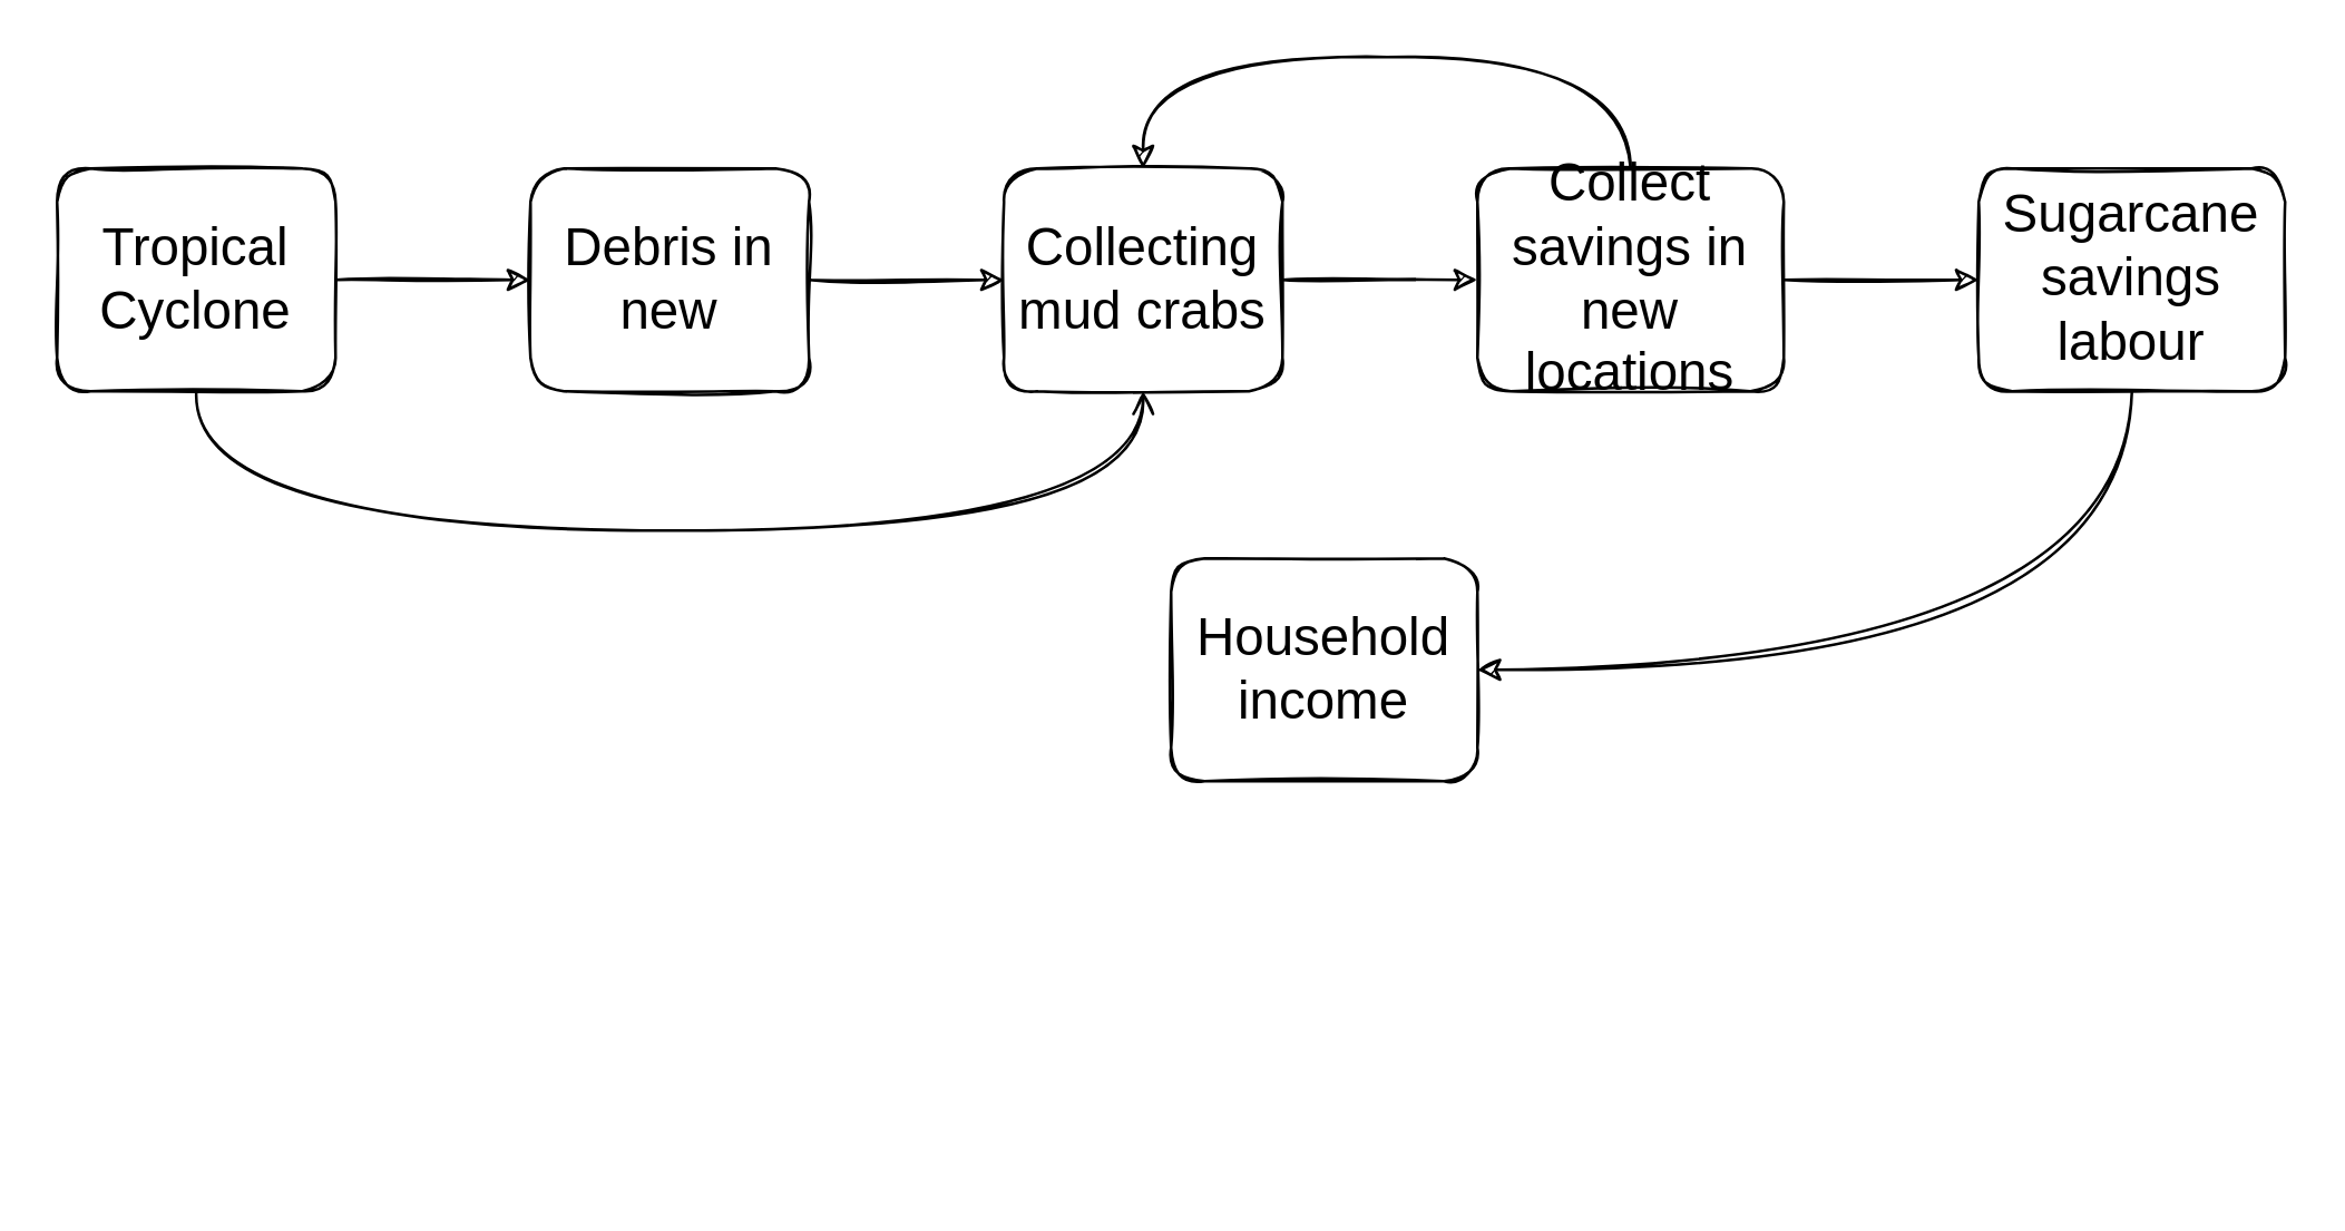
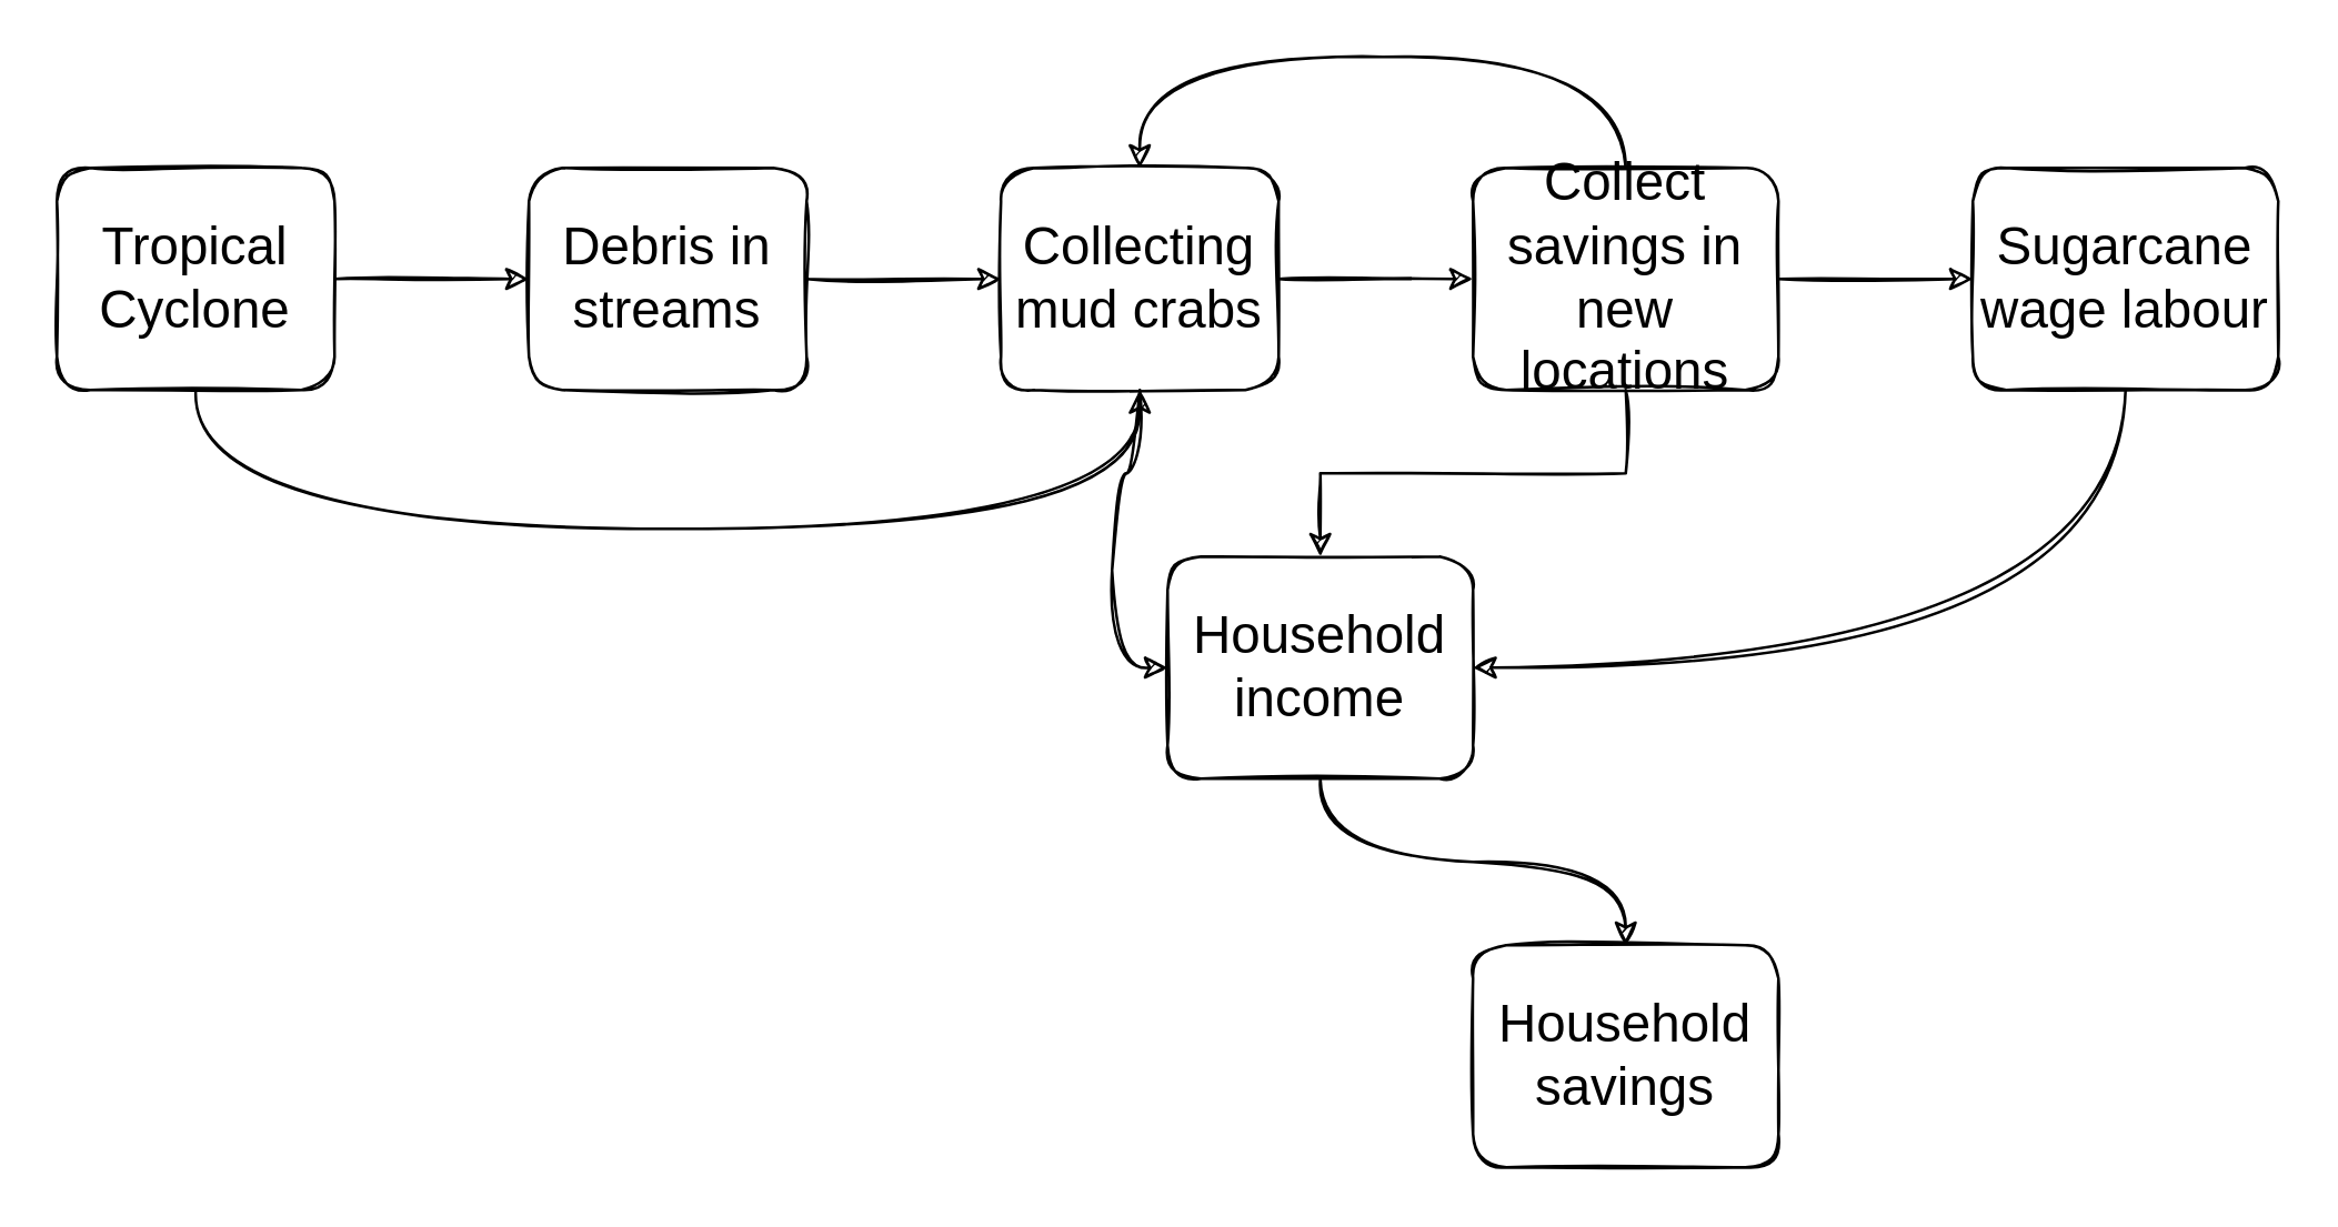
  <mxCell id="0" />
  <mxCell id="1" parent="0" />
  <mxCell id="2" style="edgeStyle=orthogonalEdgeStyle;curved=1;rounded=0;sketch=1;orthogonalLoop=1;jettySize=auto;html=1;entryX=1;entryY=0.5;entryDx=0;entryDy=0;exitX=0.5;exitY=1;exitDx=0;exitDy=0;" edge="1" parent="1" source="3" target="17"><mxGeometry relative="1" as="geometry" /></mxCell>
- <mxCell id="3" value="&lt;span style=&quot;font-size: 19px&quot;&gt;Sugarcane savings labour&lt;/span&gt;" style="text;html=1;fillColor=none;align=center;verticalAlign=middle;whiteSpace=wrap;rounded=1;strokeColor=#000000;shadow=0;sketch=1;" vertex="1" parent="1"><mxGeometry x="710" y="60" width="110" height="80" as="geometry" /></mxCell>
+ <mxCell id="3" value="&lt;span style=&quot;font-size: 19px&quot;&gt;Sugarcane wage labour&lt;/span&gt;" style="text;html=1;fillColor=none;align=center;verticalAlign=middle;whiteSpace=wrap;rounded=1;strokeColor=#000000;shadow=0;sketch=1;" vertex="1" parent="1"><mxGeometry x="710" y="60" width="110" height="80" as="geometry" /></mxCell>
  <mxCell id="4" value="" style="endArrow=classic;html=1;entryX=0;entryY=0.5;entryDx=0;entryDy=0;sketch=1;exitX=1;exitY=0.5;exitDx=0;exitDy=0;" edge="1" parent="1" source="10" target="3"><mxGeometry width="50" height="50" relative="1" as="geometry"><mxPoint x="630" y="100" as="sourcePoint" /><mxPoint x="460" y="90" as="targetPoint" /></mxGeometry></mxCell>
  <mxCell id="5" value="" style="edgeStyle=orthogonalEdgeStyle;rounded=0;orthogonalLoop=1;jettySize=auto;html=1;sketch=1;" edge="1" parent="1" source="7" target="10"><mxGeometry relative="1" as="geometry" /></mxCell>
+ <mxCell id="6" style="edgeStyle=orthogonalEdgeStyle;rounded=0;sketch=1;orthogonalLoop=1;jettySize=auto;html=1;entryX=0;entryY=0.5;entryDx=0;entryDy=0;exitX=0.5;exitY=1;exitDx=0;exitDy=0;curved=1;" edge="1" parent="1" source="7" target="17"><mxGeometry relative="1" as="geometry" /></mxCell>
  <mxCell id="7" value="&lt;font style=&quot;font-size: 19px&quot;&gt;Collecting mud crabs&lt;/font&gt;" style="text;html=1;fillColor=none;align=center;verticalAlign=middle;whiteSpace=wrap;rounded=1;strokeColor=#000000;shadow=0;sketch=1;" vertex="1" parent="1"><mxGeometry x="360" y="60" width="100" height="80" as="geometry" /></mxCell>
  <mxCell id="8" style="edgeStyle=orthogonalEdgeStyle;rounded=0;sketch=1;orthogonalLoop=1;jettySize=auto;html=1;entryX=0.5;entryY=0;entryDx=0;entryDy=0;exitX=0.5;exitY=0;exitDx=0;exitDy=0;curved=1;" edge="1" parent="1" source="10" target="7"><mxGeometry relative="1" as="geometry"><Array as="points"><mxPoint x="585" y="20" /><mxPoint x="410" y="20" /></Array></mxGeometry></mxCell>
+ <mxCell id="9" value="" style="edgeStyle=orthogonalEdgeStyle;rounded=0;orthogonalLoop=1;jettySize=auto;html=1;sketch=1;" edge="1" parent="1" source="10" target="17"><mxGeometry relative="1" as="geometry" /></mxCell>
  <mxCell id="10" value="&lt;font style=&quot;font-size: 19px&quot;&gt;Collect savings in new locations&lt;/font&gt;" style="text;html=1;fillColor=none;align=center;verticalAlign=middle;whiteSpace=wrap;rounded=1;strokeColor=#000000;shadow=0;sketch=1;" vertex="1" parent="1"><mxGeometry x="530" y="60" width="110" height="80" as="geometry" /></mxCell>
  <mxCell id="11" value="" style="edgeStyle=orthogonalEdgeStyle;rounded=0;orthogonalLoop=1;jettySize=auto;html=1;sketch=1;entryX=0;entryY=0.5;entryDx=0;entryDy=0;" edge="1" parent="1" source="12" target="7"><mxGeometry relative="1" as="geometry"><mxPoint x="434" y="30" as="targetPoint" /></mxGeometry></mxCell>
- <mxCell id="12" value="&lt;font style=&quot;font-size: 19px&quot;&gt;Debris in new&lt;/font&gt;" style="text;html=1;fillColor=none;align=center;verticalAlign=middle;whiteSpace=wrap;rounded=1;strokeColor=#000000;shadow=0;sketch=1;" vertex="1" parent="1"><mxGeometry x="190" y="60" width="100" height="80" as="geometry" /></mxCell>
+ <mxCell id="12" value="&lt;font style=&quot;font-size: 19px&quot;&gt;Debris in streams&lt;/font&gt;" style="text;html=1;fillColor=none;align=center;verticalAlign=middle;whiteSpace=wrap;rounded=1;strokeColor=#000000;shadow=0;sketch=1;" vertex="1" parent="1"><mxGeometry x="190" y="60" width="100" height="80" as="geometry" /></mxCell>
  <mxCell id="13" value="" style="edgeStyle=orthogonalEdgeStyle;rounded=0;orthogonalLoop=1;jettySize=auto;html=1;sketch=1;" edge="1" parent="1" source="15" target="12"><mxGeometry relative="1" as="geometry" /></mxCell>
- <mxCell id="14" style="edgeStyle=orthogonalEdgeStyle;rounded=0;orthogonalLoop=1;jettySize=auto;html=1;exitX=0.5;exitY=1;exitDx=0;exitDy=0;sketch=1;entryX=0.5;entryY=1;entryDx=0;entryDy=0;curved=1;endArrow=open;" edge="1" parent="1" source="15" target="7"><mxGeometry relative="1" as="geometry"><Array as="points"><mxPoint x="70" y="190" /><mxPoint x="410" y="190" /></Array><mxPoint x="400" y="150" as="targetPoint" /></mxGeometry></mxCell>
+ <mxCell id="14" style="edgeStyle=orthogonalEdgeStyle;rounded=0;orthogonalLoop=1;jettySize=auto;html=1;exitX=0.5;exitY=1;exitDx=0;exitDy=0;sketch=1;entryX=0.5;entryY=1;entryDx=0;entryDy=0;curved=1;" edge="1" parent="1" source="15" target="7"><mxGeometry relative="1" as="geometry"><Array as="points"><mxPoint x="70" y="190" /><mxPoint x="410" y="190" /></Array><mxPoint x="400" y="150" as="targetPoint" /></mxGeometry></mxCell>
  <mxCell id="15" value="&lt;font style=&quot;font-size: 19px&quot;&gt;Tropical Cyclone&lt;/font&gt;" style="text;html=1;fillColor=none;align=center;verticalAlign=middle;whiteSpace=wrap;rounded=1;strokeColor=#000000;shadow=0;sketch=1;" vertex="1" parent="1"><mxGeometry y="60" width="100" height="80" as="geometry" x="20" /></mxCell>
+ <mxCell id="16" value="" style="edgeStyle=orthogonalEdgeStyle;curved=1;rounded=0;sketch=1;orthogonalLoop=1;jettySize=auto;html=1;" edge="1" parent="1" source="17" target="18"><mxGeometry relative="1" as="geometry" /></mxCell>
  <mxCell id="17" value="&lt;font style=&quot;font-size: 19px&quot;&gt;Household income&lt;/font&gt;" style="text;html=1;fillColor=none;align=center;verticalAlign=middle;whiteSpace=wrap;rounded=1;strokeColor=#000000;shadow=0;sketch=1;" vertex="1" parent="1"><mxGeometry x="420" y="200" width="110" height="80" as="geometry" /></mxCell>
+ <mxCell id="18" value="&lt;font style=&quot;font-size: 19px&quot;&gt;Household savings&lt;/font&gt;" style="text;html=1;fillColor=none;align=center;verticalAlign=middle;whiteSpace=wrap;rounded=1;strokeColor=#000000;shadow=0;sketch=1;" vertex="1" parent="1"><mxGeometry x="530" y="340" width="110" height="80" as="geometry" /></mxCell>
